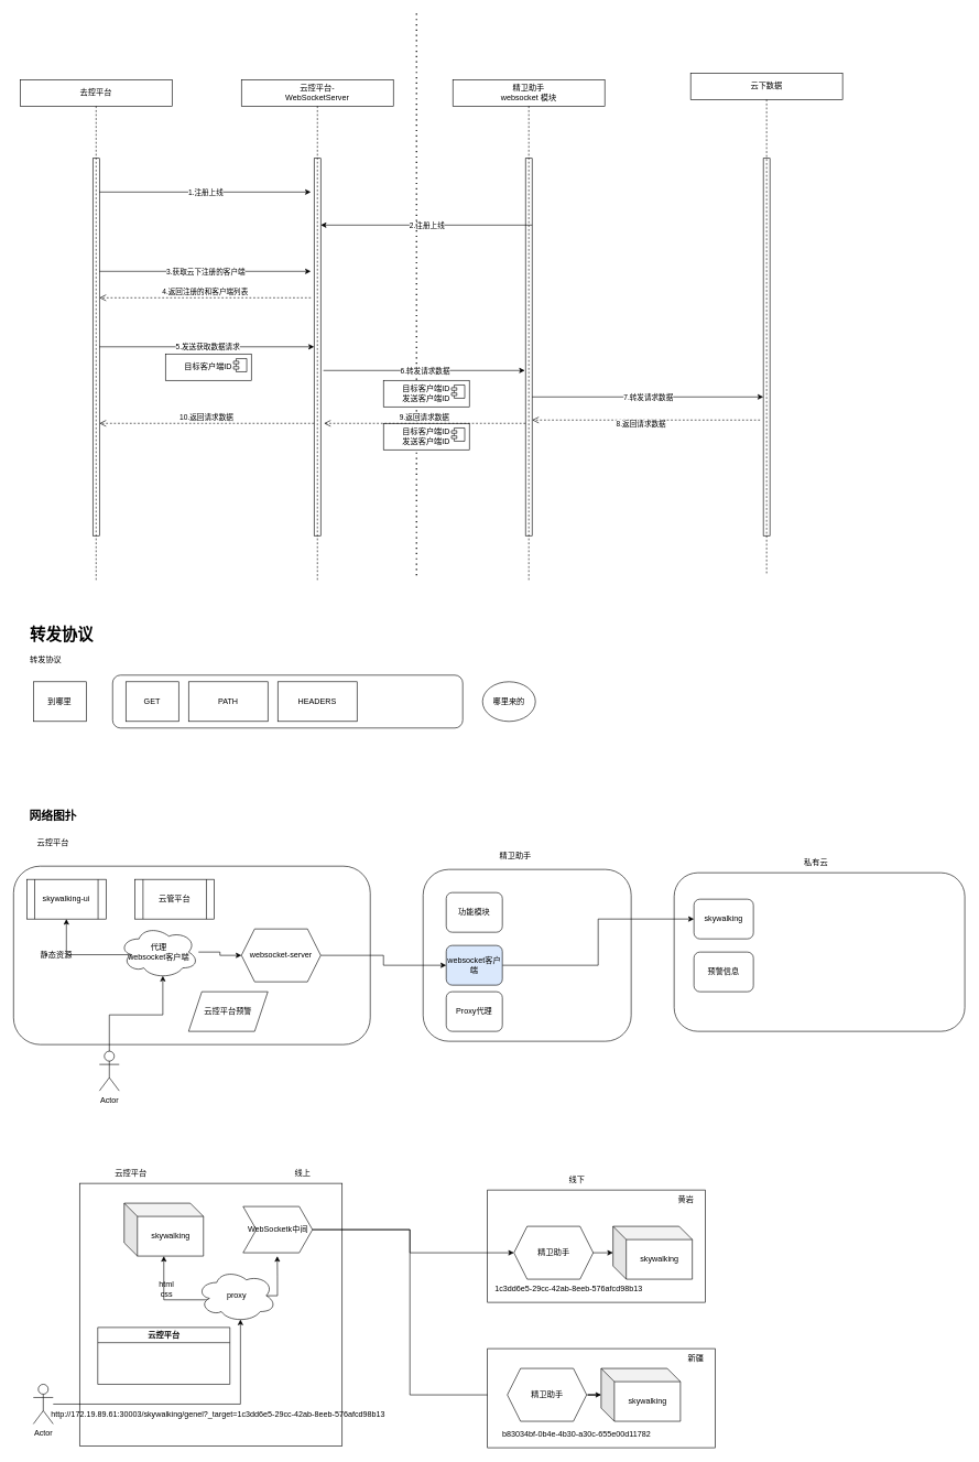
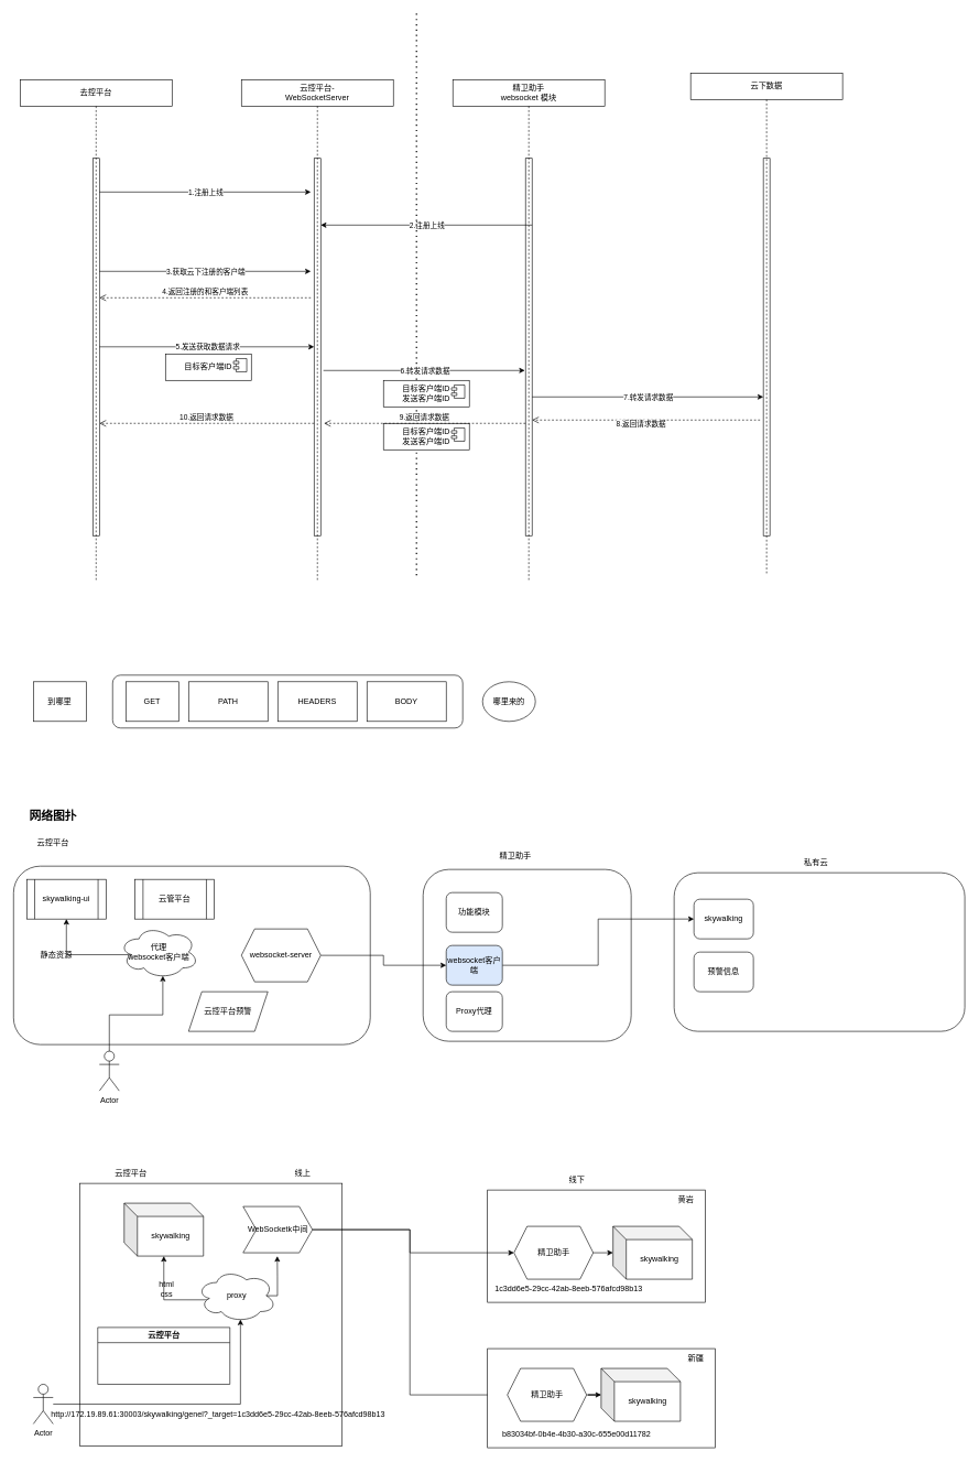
  <mxCell id="0" />
  <mxCell id="1" parent="0" />
  <mxCell id="2" value="" style="rounded=0;whiteSpace=wrap;html=1;" parent="1" vertex="1"><mxGeometry x="737.5" y="1800" width="330" height="170" as="geometry" /></mxCell>
  <mxCell id="3" value="" style="rounded=1;whiteSpace=wrap;html=1;" parent="1" vertex="1"><mxGeometry x="170" y="1021" width="530" height="80" as="geometry" /></mxCell>
  <mxCell id="4" value="" style="html=1;points=[[0,0,0,0,5],[0,1,0,0,-5],[1,0,0,0,5],[1,1,0,0,-5]];perimeter=orthogonalPerimeter;outlineConnect=0;targetShapes=umlLifeline;portConstraint=eastwest;newEdgeStyle={&quot;curved&quot;:0,&quot;rounded&quot;:0};" parent="1" vertex="1"><mxGeometry x="140" y="239" width="10" height="571" as="geometry" /></mxCell>
  <mxCell id="5" value="" style="html=1;points=[[0,0,0,0,5],[0,1,0,0,-5],[1,0,0,0,5],[1,1,0,0,-5]];perimeter=orthogonalPerimeter;outlineConnect=0;targetShapes=umlLifeline;portConstraint=eastwest;newEdgeStyle={&quot;curved&quot;:0,&quot;rounded&quot;:0};" parent="1" vertex="1"><mxGeometry x="475" y="239" width="10" height="571" as="geometry" /></mxCell>
  <mxCell id="6" value="" style="html=1;points=[[0,0,0,0,5],[0,1,0,0,-5],[1,0,0,0,5],[1,1,0,0,-5]];perimeter=orthogonalPerimeter;outlineConnect=0;targetShapes=umlLifeline;portConstraint=eastwest;newEdgeStyle={&quot;curved&quot;:0,&quot;rounded&quot;:0};" parent="1" vertex="1"><mxGeometry x="795" y="239" width="10" height="571" as="geometry" /></mxCell>
  <mxCell id="7" value="" style="html=1;points=[[0,0,0,0,5],[0,1,0,0,-5],[1,0,0,0,5],[1,1,0,0,-5]];perimeter=orthogonalPerimeter;outlineConnect=0;targetShapes=umlLifeline;portConstraint=eastwest;newEdgeStyle={&quot;curved&quot;:0,&quot;rounded&quot;:0};" parent="1" vertex="1"><mxGeometry x="1155" y="239" width="10" height="571" as="geometry" /></mxCell>
  <mxCell id="8" value="" style="endArrow=classic;html=1;rounded=0;" parent="1" edge="1"><mxGeometry relative="1" as="geometry"><mxPoint x="150" y="290" as="sourcePoint" /><mxPoint x="470" y="290" as="targetPoint" /></mxGeometry></mxCell>
  <mxCell id="9" value="1.注册上线" style="edgeLabel;resizable=0;html=1;align=center;verticalAlign=middle;" parent="8" connectable="0" vertex="1"><mxGeometry relative="1" as="geometry" /></mxCell>
  <mxCell id="10" value="" style="endArrow=classic;html=1;rounded=0;" parent="1" target="5" edge="1"><mxGeometry relative="1" as="geometry"><mxPoint x="805" y="340" as="sourcePoint" /><mxPoint x="1125" y="340" as="targetPoint" /></mxGeometry></mxCell>
  <mxCell id="11" value="2.注册上线" style="edgeLabel;resizable=0;html=1;align=center;verticalAlign=middle;" parent="10" connectable="0" vertex="1"><mxGeometry relative="1" as="geometry" /></mxCell>
  <mxCell id="12" value="" style="endArrow=none;dashed=1;html=1;dashPattern=1 3;strokeWidth=2;rounded=0;" parent="1" edge="1"><mxGeometry width="50" height="50" relative="1" as="geometry"><mxPoint x="630" y="870" as="sourcePoint" /><mxPoint x="630" y="20" as="targetPoint" /></mxGeometry></mxCell>
  <mxCell id="13" value="" style="endArrow=classic;html=1;rounded=0;" parent="1" edge="1"><mxGeometry relative="1" as="geometry"><mxPoint x="150" y="410" as="sourcePoint" /><mxPoint x="470" y="410" as="targetPoint" /></mxGeometry></mxCell>
  <mxCell id="14" value="3.获取云下注册的客户端" style="edgeLabel;resizable=0;html=1;align=center;verticalAlign=middle;" parent="13" connectable="0" vertex="1"><mxGeometry relative="1" as="geometry" /></mxCell>
  <mxCell id="15" value="4.返回注册的和客户端列表" style="html=1;verticalAlign=bottom;endArrow=open;dashed=1;endSize=8;curved=0;rounded=0;" parent="1" edge="1"><mxGeometry relative="1" as="geometry"><mxPoint x="470" y="450" as="sourcePoint" /><mxPoint x="150" y="450" as="targetPoint" /></mxGeometry></mxCell>
  <mxCell id="16" value="" style="endArrow=classic;html=1;rounded=0;" parent="1" source="4" edge="1"><mxGeometry relative="1" as="geometry"><mxPoint x="155" y="524.21" as="sourcePoint" /><mxPoint x="475" y="524.21" as="targetPoint" /></mxGeometry></mxCell>
  <mxCell id="17" value="5.发送获取数据请求" style="edgeLabel;resizable=0;html=1;align=center;verticalAlign=middle;" parent="16" connectable="0" vertex="1"><mxGeometry relative="1" as="geometry" /></mxCell>
  <mxCell id="18" value="目标客户端ID" style="html=1;dropTarget=0;whiteSpace=wrap;" parent="1" vertex="1"><mxGeometry x="250" y="535" width="130" height="40" as="geometry" /></mxCell>
  <mxCell id="19" value="" style="shape=module;jettyWidth=8;jettyHeight=4;" parent="18" vertex="1"><mxGeometry x="1" width="20" height="20" relative="1" as="geometry"><mxPoint x="-27" y="7" as="offset" /></mxGeometry></mxCell>
  <mxCell id="20" value="" style="endArrow=classic;html=1;rounded=0;" parent="1" edge="1"><mxGeometry relative="1" as="geometry"><mxPoint x="489" y="560" as="sourcePoint" /><mxPoint x="794" y="560" as="targetPoint" /></mxGeometry></mxCell>
  <mxCell id="21" value="6.转发请求数据" style="edgeLabel;resizable=0;html=1;align=center;verticalAlign=middle;" parent="20" connectable="0" vertex="1"><mxGeometry relative="1" as="geometry" /></mxCell>
  <mxCell id="22" value="目标客户端ID&lt;br&gt;发送客户端ID" style="html=1;dropTarget=0;whiteSpace=wrap;" parent="1" vertex="1"><mxGeometry x="580" y="575" width="130" height="40" as="geometry" /></mxCell>
  <mxCell id="23" value="" style="shape=module;jettyWidth=8;jettyHeight=4;" parent="22" vertex="1"><mxGeometry x="1" width="20" height="20" relative="1" as="geometry"><mxPoint x="-27" y="7" as="offset" /></mxGeometry></mxCell>
  <mxCell id="24" value="" style="endArrow=classic;html=1;rounded=0;" parent="1" target="7" edge="1"><mxGeometry relative="1" as="geometry"><mxPoint x="805" y="600" as="sourcePoint" /><mxPoint x="1110" y="600" as="targetPoint" /></mxGeometry></mxCell>
  <mxCell id="25" value="7.转发请求数据" style="edgeLabel;resizable=0;html=1;align=center;verticalAlign=middle;" parent="24" connectable="0" vertex="1"><mxGeometry relative="1" as="geometry" /></mxCell>
  <mxCell id="26" value="目标客户端ID&lt;br&gt;发送客户端ID" style="html=1;dropTarget=0;whiteSpace=wrap;" parent="1" vertex="1"><mxGeometry x="580" y="640" width="130" height="40" as="geometry" /></mxCell>
  <mxCell id="27" value="" style="shape=module;jettyWidth=8;jettyHeight=4;" parent="26" vertex="1"><mxGeometry x="1" width="20" height="20" relative="1" as="geometry"><mxPoint x="-27" y="7" as="offset" /></mxGeometry></mxCell>
  <mxCell id="28" value="8.返回请求数据" style="html=1;verticalAlign=bottom;endArrow=open;dashed=1;endSize=8;curved=0;rounded=0;" parent="1" edge="1"><mxGeometry x="0.043" y="15" relative="1" as="geometry"><mxPoint x="1150" y="635" as="sourcePoint" /><mxPoint x="805" y="635" as="targetPoint" /><mxPoint as="offset" /></mxGeometry></mxCell>
  <mxCell id="29" value="9.返回请求数据" style="html=1;verticalAlign=bottom;endArrow=open;dashed=1;endSize=8;curved=0;rounded=0;" parent="1" edge="1"><mxGeometry relative="1" as="geometry"><mxPoint x="795" y="640" as="sourcePoint" /><mxPoint x="490" y="640" as="targetPoint" /></mxGeometry></mxCell>
  <mxCell id="30" value="10.返回请求数据" style="html=1;verticalAlign=bottom;endArrow=open;dashed=1;endSize=8;curved=0;rounded=0;" parent="1" edge="1"><mxGeometry relative="1" as="geometry"><mxPoint x="475" y="640" as="sourcePoint" /><mxPoint x="150" y="640" as="targetPoint" /></mxGeometry></mxCell>
  <mxCell id="31" value="去控平台" style="shape=umlLifeline;perimeter=lifelinePerimeter;whiteSpace=wrap;html=1;container=1;dropTarget=0;collapsible=0;recursiveResize=0;outlineConnect=0;portConstraint=eastwest;newEdgeStyle={&quot;curved&quot;:0,&quot;rounded&quot;:0};" parent="1" vertex="1"><mxGeometry x="30" y="120" width="230" height="760" as="geometry" /></mxCell>
  <mxCell id="32" value="云控平台-&lt;br style=&quot;border-color: var(--border-color);&quot;&gt;WebSocketServer" style="shape=umlLifeline;perimeter=lifelinePerimeter;whiteSpace=wrap;html=1;container=1;dropTarget=0;collapsible=0;recursiveResize=0;outlineConnect=0;portConstraint=eastwest;newEdgeStyle={&quot;curved&quot;:0,&quot;rounded&quot;:0};" parent="1" vertex="1"><mxGeometry x="365" y="120" width="230" height="760" as="geometry" /></mxCell>
  <mxCell id="33" value="精卫助手&lt;br style=&quot;border-color: var(--border-color);&quot;&gt;websocket&amp;nbsp;模块" style="shape=umlLifeline;perimeter=lifelinePerimeter;whiteSpace=wrap;html=1;container=1;dropTarget=0;collapsible=0;recursiveResize=0;outlineConnect=0;portConstraint=eastwest;newEdgeStyle={&quot;curved&quot;:0,&quot;rounded&quot;:0};" parent="1" vertex="1"><mxGeometry x="685" y="120" width="230" height="760" as="geometry" /></mxCell>
  <mxCell id="34" value="云下数据" style="shape=umlLifeline;perimeter=lifelinePerimeter;whiteSpace=wrap;html=1;container=1;dropTarget=0;collapsible=0;recursiveResize=0;outlineConnect=0;portConstraint=eastwest;newEdgeStyle={&quot;curved&quot;:0,&quot;rounded&quot;:0};" parent="1" vertex="1"><mxGeometry x="1045" y="110" width="230" height="760" as="geometry" /></mxCell>
  <mxCell id="35" value="GET" style="rounded=0;whiteSpace=wrap;html=1;" parent="1" vertex="1"><mxGeometry x="190" y="1031" width="80" height="60" as="geometry" /></mxCell>
  <mxCell id="36" value="PATH" style="rounded=0;whiteSpace=wrap;html=1;" parent="1" vertex="1"><mxGeometry x="285" y="1031" width="120" height="60" as="geometry" /></mxCell>
  <mxCell id="37" value="HEADERS" style="rounded=0;whiteSpace=wrap;html=1;" parent="1" vertex="1"><mxGeometry x="420" y="1031" width="120" height="60" as="geometry" /></mxCell>
+ <mxCell id="38" value="BODY" style="rounded=0;whiteSpace=wrap;html=1;" parent="1" vertex="1"><mxGeometry x="555" y="1031" width="120" height="60" as="geometry" /></mxCell>
  <mxCell id="39" value="到哪里" style="rounded=0;whiteSpace=wrap;html=1;" parent="1" vertex="1"><mxGeometry x="50" y="1031" width="80" height="60" as="geometry" /></mxCell>
  <mxCell id="40" value="哪里来的" style="ellipse;whiteSpace=wrap;html=1;" parent="1" vertex="1"><mxGeometry x="730" y="1031" width="80" height="60" as="geometry" /></mxCell>
- <mxCell id="41" value="&lt;h1&gt;转发协议&lt;/h1&gt;&lt;p&gt;转发协议&lt;/p&gt;" style="text;html=1;strokeColor=none;fillColor=none;spacing=5;spacingTop=-20;whiteSpace=wrap;overflow=hidden;rounded=0;" parent="1" vertex="1"><mxGeometry x="40" y="940" width="190" height="70" as="geometry" /></mxCell>
  <mxCell id="42" value="&lt;font style=&quot;font-size: 18px;&quot;&gt;网络图扑&lt;/font&gt;" style="text;html=1;strokeColor=none;fillColor=none;align=center;verticalAlign=middle;whiteSpace=wrap;rounded=0;fontStyle=1" parent="1" vertex="1"><mxGeometry x="30" y="1220" width="100" height="30" as="geometry" /></mxCell>
  <mxCell id="43" value="" style="rounded=1;whiteSpace=wrap;html=1;" parent="1" vertex="1"><mxGeometry x="20" y="1310" width="540" height="270" as="geometry" /></mxCell>
  <mxCell id="44" value="云控平台" style="text;html=1;strokeColor=none;fillColor=none;align=center;verticalAlign=middle;whiteSpace=wrap;rounded=0;" parent="1" vertex="1"><mxGeometry x="50" y="1260" width="60" height="30" as="geometry" /></mxCell>
  <mxCell id="45" value="skywalking-ui" style="shape=process;whiteSpace=wrap;html=1;backgroundOutline=1;" parent="1" vertex="1"><mxGeometry x="40" y="1330" width="120" height="60" as="geometry" /></mxCell>
  <mxCell id="46" style="edgeStyle=orthogonalEdgeStyle;rounded=0;orthogonalLoop=1;jettySize=auto;html=1;entryX=0.5;entryY=1;entryDx=0;entryDy=0;exitX=0.16;exitY=0.55;exitDx=0;exitDy=0;exitPerimeter=0;" parent="1" source="48" target="45" edge="1"><mxGeometry relative="1" as="geometry" /></mxCell>
- <mxCell id="47" style="edgeStyle=orthogonalEdgeStyle;rounded=0;orthogonalLoop=1;jettySize=auto;html=1;" parent="1" source="48" target="57" edge="1"><mxGeometry relative="1" as="geometry" /></mxCell>
  <mxCell id="48" value="代理&lt;br&gt;websocket客户端" style="ellipse;shape=cloud;whiteSpace=wrap;html=1;" parent="1" vertex="1"><mxGeometry x="180" y="1400" width="120" height="80" as="geometry" /></mxCell>
  <mxCell id="49" value="Actor" style="shape=umlActor;verticalLabelPosition=bottom;verticalAlign=top;html=1;outlineConnect=0;" parent="1" vertex="1"><mxGeometry x="150" y="1590" width="30" height="60" as="geometry" /></mxCell>
  <mxCell id="50" style="edgeStyle=orthogonalEdgeStyle;rounded=0;orthogonalLoop=1;jettySize=auto;html=1;entryX=0.55;entryY=0.95;entryDx=0;entryDy=0;entryPerimeter=0;" parent="1" source="49" target="48" edge="1"><mxGeometry relative="1" as="geometry" /></mxCell>
  <mxCell id="51" value="静态资源" style="text;html=1;strokeColor=none;fillColor=none;align=center;verticalAlign=middle;whiteSpace=wrap;rounded=0;" parent="1" vertex="1"><mxGeometry x="55" y="1430" width="60" height="30" as="geometry" /></mxCell>
  <mxCell id="52" value="" style="rounded=1;whiteSpace=wrap;html=1;" parent="1" vertex="1"><mxGeometry x="640" y="1315" width="315" height="260" as="geometry" /></mxCell>
  <mxCell id="53" value="" style="rounded=1;whiteSpace=wrap;html=1;" parent="1" vertex="1"><mxGeometry x="1020" y="1320" width="440" height="240" as="geometry" /></mxCell>
  <mxCell id="54" value="精卫助手" style="text;html=1;strokeColor=none;fillColor=none;align=center;verticalAlign=middle;whiteSpace=wrap;rounded=0;" parent="1" vertex="1"><mxGeometry x="750" y="1280" width="60" height="30" as="geometry" /></mxCell>
  <mxCell id="55" value="私有云" style="text;html=1;strokeColor=none;fillColor=none;align=center;verticalAlign=middle;whiteSpace=wrap;rounded=0;" parent="1" vertex="1"><mxGeometry x="1190" y="1290" width="90" height="30" as="geometry" /></mxCell>
  <mxCell id="56" style="edgeStyle=orthogonalEdgeStyle;rounded=0;orthogonalLoop=1;jettySize=auto;html=1;entryX=0;entryY=0.5;entryDx=0;entryDy=0;" parent="1" source="57" target="60" edge="1"><mxGeometry relative="1" as="geometry" /></mxCell>
  <mxCell id="57" value="websocket-server" style="shape=hexagon;perimeter=hexagonPerimeter2;whiteSpace=wrap;html=1;fixedSize=1;" parent="1" vertex="1"><mxGeometry x="365" y="1405" width="120" height="80" as="geometry" /></mxCell>
  <mxCell id="58" value="功能模块" style="rounded=1;whiteSpace=wrap;html=1;" parent="1" vertex="1"><mxGeometry x="675" y="1350" width="85" height="60" as="geometry" /></mxCell>
  <mxCell id="59" style="edgeStyle=orthogonalEdgeStyle;rounded=0;orthogonalLoop=1;jettySize=auto;html=1;entryX=0;entryY=0.5;entryDx=0;entryDy=0;" parent="1" source="60" target="61" edge="1"><mxGeometry relative="1" as="geometry" /></mxCell>
  <mxCell id="60" value="websocket客户端" style="rounded=1;whiteSpace=wrap;html=1;fillColor=#dae8fc;" parent="1" vertex="1"><mxGeometry x="675" y="1430" width="85" height="60" as="geometry" /></mxCell>
  <mxCell id="61" value="skywalking" style="rounded=1;whiteSpace=wrap;html=1;" parent="1" vertex="1"><mxGeometry x="1050" y="1360" width="90" height="60" as="geometry" /></mxCell>
  <mxCell id="62" value="预警信息" style="rounded=1;whiteSpace=wrap;html=1;" parent="1" vertex="1"><mxGeometry x="1050" y="1440" width="90" height="60" as="geometry" /></mxCell>
  <mxCell id="63" value="Proxy代理" style="rounded=1;whiteSpace=wrap;html=1;" parent="1" vertex="1"><mxGeometry x="675" y="1500" width="85" height="60" as="geometry" /></mxCell>
  <mxCell id="64" value="云控平台预警" style="shape=parallelogram;perimeter=parallelogramPerimeter;whiteSpace=wrap;html=1;fixedSize=1;" parent="1" vertex="1"><mxGeometry x="285" y="1500" width="120" height="60" as="geometry" /></mxCell>
  <mxCell id="65" value="云管平台" style="shape=process;whiteSpace=wrap;html=1;backgroundOutline=1;" parent="1" vertex="1"><mxGeometry x="204" y="1330" width="120" height="60" as="geometry" /></mxCell>
  <mxCell id="66" value="" style="whiteSpace=wrap;html=1;aspect=fixed;" parent="1" vertex="1"><mxGeometry x="120" y="1790" width="397.5" height="397.5" as="geometry" /></mxCell>
  <mxCell id="67" value="skywalking" style="shape=cube;whiteSpace=wrap;html=1;boundedLbl=1;backgroundOutline=1;darkOpacity=0.05;darkOpacity2=0.1;" parent="1" vertex="1"><mxGeometry x="187.5" y="1820" width="120" height="80" as="geometry" /></mxCell>
  <mxCell id="68" style="edgeStyle=orthogonalEdgeStyle;rounded=0;orthogonalLoop=1;jettySize=auto;html=1;exitX=0.172;exitY=0.578;exitDx=0;exitDy=0;exitPerimeter=0;" parent="1" source="70" target="67" edge="1"><mxGeometry relative="1" as="geometry"><Array as="points"><mxPoint x="247.5" y="1966" /></Array></mxGeometry></mxCell>
  <mxCell id="69" style="edgeStyle=orthogonalEdgeStyle;rounded=0;orthogonalLoop=1;jettySize=auto;html=1;entryX=0.493;entryY=1.073;entryDx=0;entryDy=0;entryPerimeter=0;exitX=0.875;exitY=0.5;exitDx=0;exitDy=0;exitPerimeter=0;" parent="1" source="70" target="80" edge="1"><mxGeometry relative="1" as="geometry"><Array as="points"><mxPoint x="419.5" y="1960" /><mxPoint x="419.5" y="1930" /></Array></mxGeometry></mxCell>
  <mxCell id="70" value="proxy" style="ellipse;shape=cloud;whiteSpace=wrap;html=1;" parent="1" vertex="1"><mxGeometry x="297.5" y="1920" width="120" height="80" as="geometry" /></mxCell>
  <mxCell id="71" value="线上" style="text;html=1;strokeColor=none;fillColor=none;align=center;verticalAlign=middle;whiteSpace=wrap;rounded=0;" parent="1" vertex="1"><mxGeometry x="427.5" y="1760" width="60" height="30" as="geometry" /></mxCell>
  <mxCell id="72" value="线下" style="text;html=1;strokeColor=none;fillColor=none;align=center;verticalAlign=middle;whiteSpace=wrap;rounded=0;" parent="1" vertex="1"><mxGeometry x="842.5" y="1770" width="60" height="30" as="geometry" /></mxCell>
  <mxCell id="73" value="Actor" style="shape=umlActor;verticalLabelPosition=bottom;verticalAlign=top;html=1;outlineConnect=0;" parent="1" vertex="1"><mxGeometry x="50" y="2094" width="30" height="60" as="geometry" /></mxCell>
  <mxCell id="74" style="edgeStyle=orthogonalEdgeStyle;rounded=0;orthogonalLoop=1;jettySize=auto;html=1;entryX=0.55;entryY=0.95;entryDx=0;entryDy=0;entryPerimeter=0;" parent="1" source="73" target="70" edge="1"><mxGeometry relative="1" as="geometry" /></mxCell>
  <mxCell id="75" value="http://172.19.89.61:30003/skywalking/genel?_target=1c3dd6e5-29cc-42ab-8eeb-576afcd98b13" style="text;html=1;strokeColor=none;fillColor=none;align=center;verticalAlign=middle;whiteSpace=wrap;rounded=0;" parent="1" vertex="1"><mxGeometry x="55" y="2124" width="550" height="30" as="geometry" /></mxCell>
  <mxCell id="76" value="html&lt;br&gt;css" style="text;html=1;strokeColor=none;fillColor=none;align=center;verticalAlign=middle;whiteSpace=wrap;rounded=0;" parent="1" vertex="1"><mxGeometry x="221.5" y="1935" width="60" height="30" as="geometry" /></mxCell>
  <mxCell id="77" value="skywalking" style="shape=cube;whiteSpace=wrap;html=1;boundedLbl=1;backgroundOutline=1;darkOpacity=0.05;darkOpacity2=0.1;" parent="1" vertex="1"><mxGeometry x="927.5" y="1855" width="120" height="80" as="geometry" /></mxCell>
  <mxCell id="78" style="edgeStyle=orthogonalEdgeStyle;rounded=0;orthogonalLoop=1;jettySize=auto;html=1;" parent="1" source="80" target="88" edge="1"><mxGeometry relative="1" as="geometry"><Array as="points"><mxPoint x="620" y="1860" /><mxPoint x="620" y="1895" /></Array></mxGeometry></mxCell>
  <mxCell id="79" style="edgeStyle=orthogonalEdgeStyle;rounded=0;orthogonalLoop=1;jettySize=auto;html=1;entryX=0;entryY=0.5;entryDx=0;entryDy=0;" parent="1" source="80" target="90" edge="1"><mxGeometry relative="1" as="geometry" /></mxCell>
  <mxCell id="80" value="WebSocketk中间" style="shape=step;perimeter=stepPerimeter;whiteSpace=wrap;html=1;fixedSize=1;" parent="1" vertex="1"><mxGeometry x="367.5" y="1825" width="105" height="70" as="geometry" /></mxCell>
  <mxCell id="81" value="云控平台" style="text;html=1;strokeColor=none;fillColor=none;align=center;verticalAlign=middle;whiteSpace=wrap;rounded=0;" parent="1" vertex="1"><mxGeometry x="167.5" y="1760" width="60" height="30" as="geometry" /></mxCell>
  <mxCell id="82" value="" style="rounded=0;whiteSpace=wrap;html=1;" parent="1" vertex="1"><mxGeometry x="737.5" y="2040" width="345" height="150" as="geometry" /></mxCell>
  <mxCell id="83" value="skywalking" style="shape=cube;whiteSpace=wrap;html=1;boundedLbl=1;backgroundOutline=1;darkOpacity=0.05;darkOpacity2=0.1;" parent="1" vertex="1"><mxGeometry x="909.5" y="2070" width="120" height="80" as="geometry" /></mxCell>
  <mxCell id="84" value="黄岩" style="text;html=1;strokeColor=none;fillColor=none;align=center;verticalAlign=middle;whiteSpace=wrap;rounded=0;" parent="1" vertex="1"><mxGeometry x="1007.5" y="1800" width="60" height="30" as="geometry" /></mxCell>
  <mxCell id="85" value="新疆" style="text;html=1;strokeColor=none;fillColor=none;align=center;verticalAlign=middle;whiteSpace=wrap;rounded=0;" parent="1" vertex="1"><mxGeometry x="1022.5" y="2040" width="60" height="30" as="geometry" /></mxCell>
  <mxCell id="86" value="1c3dd6e5-29cc-42ab-8eeb-576afcd98b13" style="text;html=1;strokeColor=none;fillColor=none;align=center;verticalAlign=middle;whiteSpace=wrap;rounded=0;" parent="1" vertex="1"><mxGeometry x="712.5" y="1935" width="295" height="30" as="geometry" /></mxCell>
  <mxCell id="87" value="b83034bf-0b4e-4b30-a30c-655e00d11782" style="text;html=1;strokeColor=none;fillColor=none;align=center;verticalAlign=middle;whiteSpace=wrap;rounded=0;" parent="1" vertex="1"><mxGeometry x="724.5" y="2154" width="295" height="30" as="geometry" /></mxCell>
  <mxCell id="88" value="精卫助手" style="shape=hexagon;perimeter=hexagonPerimeter2;whiteSpace=wrap;html=1;fixedSize=1;" parent="1" vertex="1"><mxGeometry x="777.5" y="1855" width="120" height="80" as="geometry" /></mxCell>
  <mxCell id="89" style="edgeStyle=orthogonalEdgeStyle;rounded=0;orthogonalLoop=1;jettySize=auto;html=1;exitX=1;exitY=0.5;exitDx=0;exitDy=0;" edge="1" parent="1" source="90" target="83"><mxGeometry relative="1" as="geometry" /></mxCell>
  <mxCell id="90" value="精卫助手" style="shape=hexagon;perimeter=hexagonPerimeter2;whiteSpace=wrap;html=1;fixedSize=1;" parent="1" vertex="1"><mxGeometry x="767.5" y="2070" width="120" height="80" as="geometry" /></mxCell>
  <mxCell id="91" value="云控平台" style="swimlane;whiteSpace=wrap;html=1;fillColor=#FFFFFF;" parent="1" vertex="1"><mxGeometry x="147.5" y="2008" width="200" height="86" as="geometry" /></mxCell>
  <mxCell id="92" style="edgeStyle=orthogonalEdgeStyle;rounded=0;orthogonalLoop=1;jettySize=auto;html=1;exitX=1;exitY=0.5;exitDx=0;exitDy=0;entryX=-0.001;entryY=0.489;entryDx=0;entryDy=0;entryPerimeter=0;" edge="1" parent="1" source="88" target="77"><mxGeometry relative="1" as="geometry" /></mxCell>
